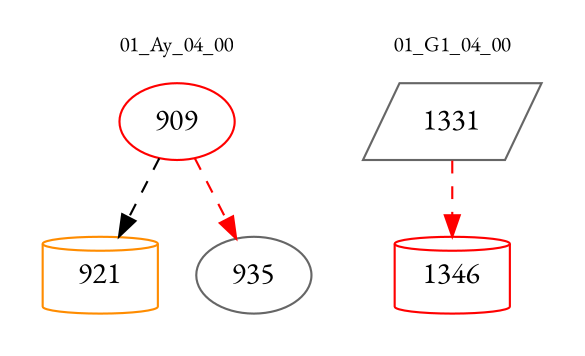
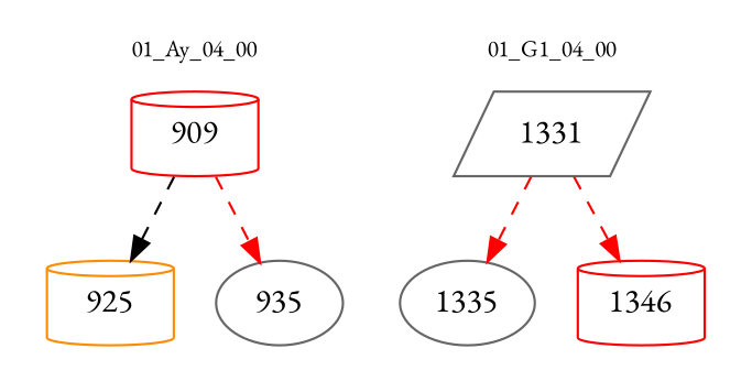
  digraph {
    fontname="EB Garamond"
    node [color=gray40 fontname="EB Garamond" shape=cylinder]
    edge [color=red fontname="EB Garamond" style=dashed]
-   n1 [color=red label=909 shape=ellipse]
-   n2 [color=darkorange label=921]
+   n1 [color=red label=909]
+   n2 [color=darkorange label=925]
    n3 [label=935 shape=ellipse]
    n4 [label=1331 shape=parallelogram]
+   n5 [label=1335 shape=ellipse]
    n6 [color=red label=1346]
    subgraph cluster_1 {
      color=white
      fontsize=10
      label="01_Ay_04_00"
      n1
      n2
      n3
    }
    subgraph cluster_2 {
      color=white
      fontsize=10
      label="01_G1_04_00"
      n4
+     n5
      n6
    }
    n1 -> n2 [color=black]
    n1 -> n3
+   n4 -> n5
    n4 -> n6
  }
